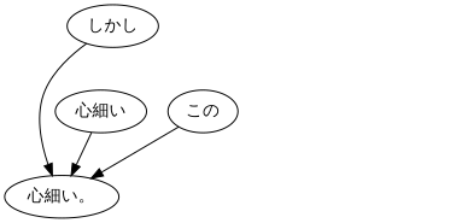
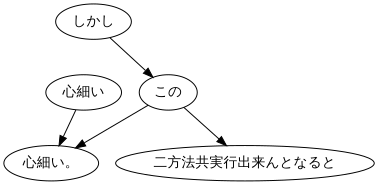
  digraph {
    n1 [label="しかし"]
    n2 [label="心細い。"]
    n3 [label="この"]
+   n4 [label="二方法共実行出来んとなると"]
    n5 [label="心細い"]
-   n1 -> n2
+   n1 -> n3
    n3 -> n2
+   n3 -> n4
    n5 -> n2
  }
